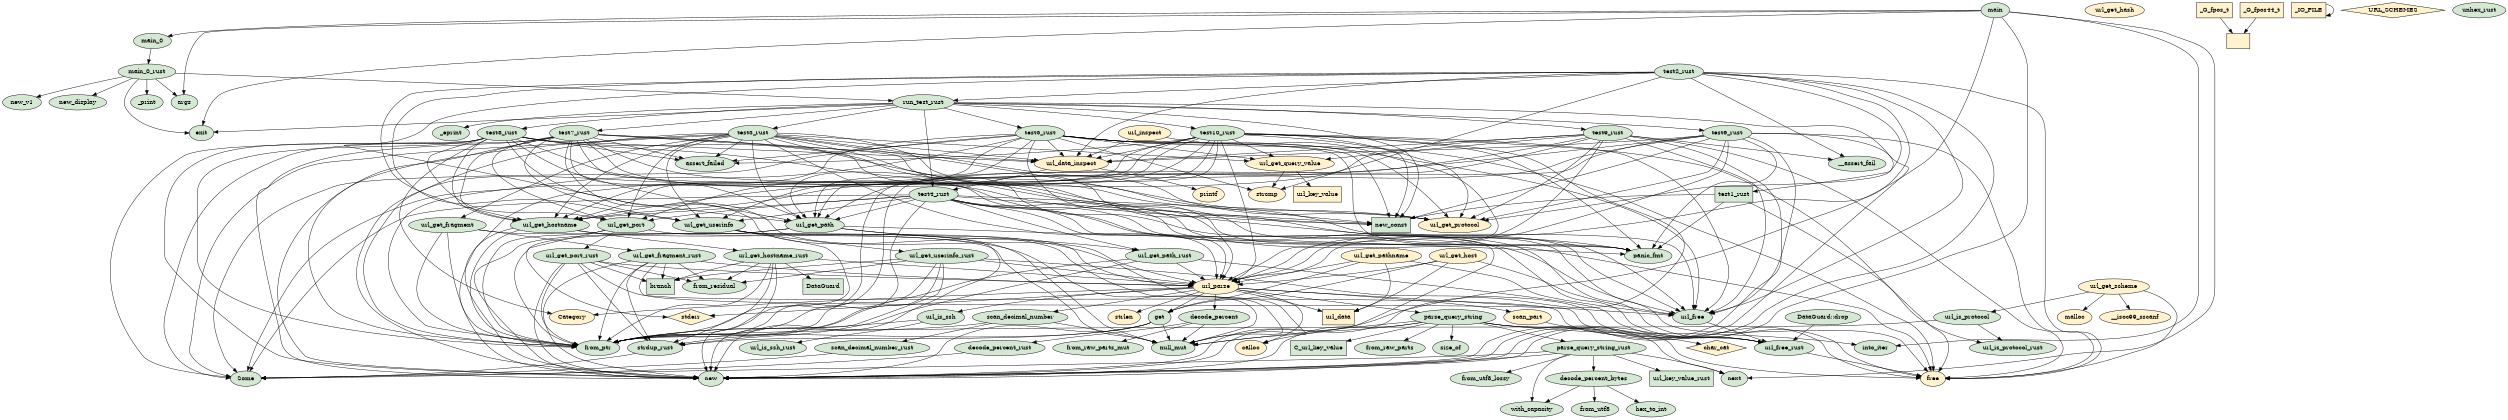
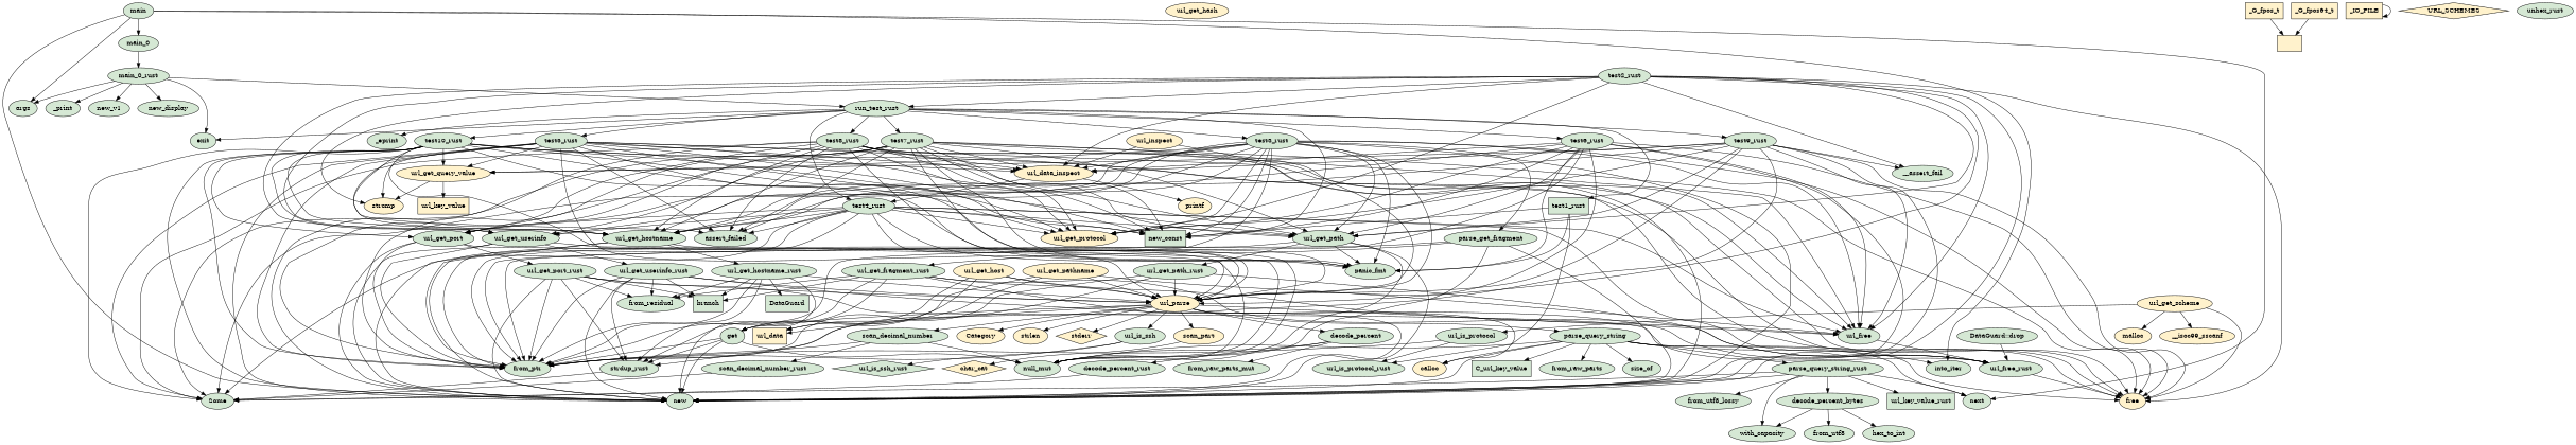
  digraph {
    node [fillcolor="#D5E8D4" language=target shape=ellipse style=filled type=functions]
    url_get_protocol [fillcolor="#FFF2CC" language=source]
    url_get_hash [fillcolor="#FFF2CC" language=source]
    main_0
    main_0_rust
    run_test_rust
    exit
    args
    _print
    new_v1
    new_display
    scan_part [fillcolor="#FFF2CC" language=source]
    char_cat [fillcolor="#FFF2CC" language=source shape=diamond type=globals]
    url_parse [fillcolor="#FFF2CC" language=source]
    url_data [fillcolor="#FFF2CC" language=source shape=box type=structs]
    Category [fillcolor="#FFF2CC" language=source type=enums]
    url_free
    n17 [label=get]
    url_is_ssh
    decode_percent
    scan_decimal_number
    parse_query_string
    calloc [fillcolor="#FFF2CC" language=source]
    strlen [fillcolor="#FFF2CC" language=source]
    stderr [fillcolor="#FFF2CC" language=source shape=diamond type=globals]
    url_free_rust
    strdup_rust
    new
    from_ptr
    null_mut
-   url_is_ssh_rust
+   url_is_ssh_rust [shape=diamond]
    decode_percent_rust
    from_raw_parts_mut
    scan_decimal_number_rust
    free [fillcolor="#FFF2CC" language=source]
    into_iter
    next
    parse_query_string_rust
    C_url_key_value [shape=box type=structs]
    from_raw_parts
    size_of
    url_get_scheme [fillcolor="#FFF2CC" language=source]
    url_is_protocol
    malloc [fillcolor="#FFF2CC" language=source]
    __isoc99_sscanf [fillcolor="#FFF2CC" language=source]
    url_is_protocol_rust
    url_get_host [fillcolor="#FFF2CC" language=source]
    url_get_pathname [fillcolor="#FFF2CC" language=source]
    url_get_query_value [fillcolor="#FFF2CC" language=source]
    url_key_value [fillcolor="#FFF2CC" language=source shape=box type=structs]
    strcmp [fillcolor="#FFF2CC" language=source]
    url_inspect [fillcolor="#FFF2CC" language=source]
    url_data_inspect [fillcolor="#FFF2CC" language=source]
    printf [fillcolor="#FFF2CC" language=source]
    test4_rust
    "" [fillcolor="#FFF2CC" language=source shape=box type=structs]
    _G_fpos_t [fillcolor="#FFF2CC" language=source shape=box type=structs]
-   _G_fpos64_t [fillcolor="#FFF2CC" language=source shape=box type=structs label=_G_fpos44_t]
+   _G_fpos64_t [fillcolor="#FFF2CC" language=source shape=box type=structs]
    _IO_FILE [fillcolor="#FFF2CC" language=source shape=box type=structs]
    URL_SCHEMES [fillcolor="#FFF2CC" language=source shape=diamond type=globals]
    Some
    url_get_fragment_rust
    from_residual
    branch [shape=box]
    url_get_port
    url_get_path
    url_get_hostname
    url_get_userinfo
    new_const [shape=box]
    panic_fmt
    assert_failed
    url_get_port_rust
    url_get_path_rust
    url_get_hostname_rust
    url_get_userinfo_rust
    DataGuard [shape=box type=structs]
    test6_rust
    test3_rust
    test1_rust [shape=box]
    test10_rust
    test5_rust
    test8_rust
    test7_rust
    test9_rust
    _eprint
-   url_get_fragment
+   url_get_fragment [label=parse_get_fragment]
    test2_rust
    __assert_fail
    main
    "DataGuard::drop"
    decode_percent_bytes
    url_key_value_rust [shape=box type=structs]
    from_utf8_lossy
    with_capacity
    hex_to_int
    from_utf8
    unhex_rust
    main_0 -> main_0_rust
    main_0_rust -> run_test_rust
    main_0_rust -> exit
    main_0_rust -> args
    main_0_rust -> _print
    main_0_rust -> new_v1
    main_0_rust -> new_display
    run_test_rust -> exit
    run_test_rust -> test4_rust
    run_test_rust -> new_const
    run_test_rust -> test6_rust
    run_test_rust -> test3_rust
    run_test_rust -> test1_rust
    run_test_rust -> test10_rust
    run_test_rust -> test5_rust
    run_test_rust -> test8_rust
    run_test_rust -> test7_rust
    run_test_rust -> test9_rust
    run_test_rust -> _eprint
    scan_part -> char_cat
    url_parse -> scan_part
    url_parse -> url_data
    url_parse -> Category
    url_parse -> url_free
    url_parse -> n17
    url_parse -> url_is_ssh
    url_parse -> decode_percent
    url_parse -> scan_decimal_number
    url_parse -> parse_query_string
    url_parse -> calloc
    url_parse -> strlen
    url_parse -> stderr
    url_free -> url_free_rust
    n17 -> strdup_rust
    n17 -> new
    n17 -> from_ptr
    n17 -> null_mut
    url_is_ssh -> from_ptr
    url_is_ssh -> url_is_ssh_rust
    decode_percent -> null_mut
    decode_percent -> decode_percent_rust
    decode_percent -> from_raw_parts_mut
    scan_decimal_number -> from_ptr
    scan_decimal_number -> null_mut
    scan_decimal_number -> scan_decimal_number_rust
    parse_query_string -> calloc
    parse_query_string -> new
    parse_query_string -> null_mut
    parse_query_string -> free
    parse_query_string -> into_iter
    parse_query_string -> next
    parse_query_string -> parse_query_string_rust
    parse_query_string -> C_url_key_value
    parse_query_string -> from_raw_parts
    parse_query_string -> size_of
    url_free_rust -> free
    strdup_rust -> Some
    decode_percent_rust -> Some
    scan_decimal_number_rust -> Some
    parse_query_string_rust -> new
    parse_query_string_rust -> next
    parse_query_string_rust -> Some
    parse_query_string_rust -> decode_percent_bytes
    parse_query_string_rust -> url_key_value_rust
    parse_query_string_rust -> from_utf8_lossy
    parse_query_string_rust -> with_capacity
    url_get_scheme -> free
    url_get_scheme -> url_is_protocol
    url_get_scheme -> malloc
    url_get_scheme -> __isoc99_sscanf
    url_is_protocol -> from_ptr
    url_is_protocol -> url_is_protocol_rust
    url_get_host -> url_parse
    url_get_host -> url_data
    url_get_host -> url_free
    url_get_host -> n17
    url_get_pathname -> url_parse
    url_get_pathname -> url_data
    url_get_pathname -> url_free
    url_get_pathname -> n17
    url_get_query_value -> url_key_value
    url_get_query_value -> strcmp
    url_inspect -> url_parse
    url_inspect -> url_data_inspect
    url_data_inspect -> printf
    url_data_inspect -> test4_rust
    test4_rust -> url_get_protocol
    test4_rust -> url_parse
    test4_rust -> url_free
    test4_rust -> new
    test4_rust -> from_ptr
    test4_rust -> free
    test4_rust -> Some
    test4_rust -> url_get_port
    test4_rust -> url_get_path
    test4_rust -> url_get_hostname
    test4_rust -> url_get_userinfo
    test4_rust -> new_const
    test4_rust -> panic_fmt
-   test4_rust -> url_get_path_rust
+   test4_rust -> assert_failed
    _G_fpos_t -> ""
    _G_fpos64_t -> ""
    _IO_FILE -> _IO_FILE
    url_get_fragment_rust -> url_parse
    url_get_fragment_rust -> url_free_rust
    url_get_fragment_rust -> strdup_rust
    url_get_fragment_rust -> new
    url_get_fragment_rust -> from_ptr
    url_get_fragment_rust -> from_residual
    url_get_fragment_rust -> branch
-   url_get_port -> stderr
+   url_get_port -> new
    url_get_port -> from_ptr
    url_get_port -> null_mut
    url_get_port -> url_get_port_rust
    url_get_path -> new
    url_get_path -> from_ptr
    url_get_path -> null_mut
    url_get_path -> panic_fmt
    url_get_path -> url_get_path_rust
    url_get_hostname -> new
    url_get_hostname -> from_ptr
    url_get_hostname -> null_mut
    url_get_hostname -> url_get_hostname_rust
    url_get_userinfo -> new
    url_get_userinfo -> from_ptr
    url_get_userinfo -> null_mut
    url_get_userinfo -> url_get_userinfo_rust
    url_get_port_rust -> url_parse
    url_get_port_rust -> url_free_rust
    url_get_port_rust -> strdup_rust
    url_get_port_rust -> new
    url_get_port_rust -> from_ptr
    url_get_port_rust -> from_residual
    url_get_port_rust -> branch
    url_get_path_rust -> url_parse
    url_get_path_rust -> url_free_rust
    url_get_path_rust -> strdup_rust
    url_get_path_rust -> from_ptr
    url_get_hostname_rust -> url_parse
    url_get_hostname_rust -> strdup_rust
    url_get_hostname_rust -> new
    url_get_hostname_rust -> from_ptr
    url_get_hostname_rust -> from_residual
    url_get_hostname_rust -> branch
    url_get_hostname_rust -> DataGuard
    url_get_userinfo_rust -> url_parse
    url_get_userinfo_rust -> url_free_rust
    url_get_userinfo_rust -> strdup_rust
    url_get_userinfo_rust -> new
    url_get_userinfo_rust -> from_ptr
    url_get_userinfo_rust -> from_residual
    url_get_userinfo_rust -> branch
    test6_rust -> url_get_protocol
    test6_rust -> url_parse
    test6_rust -> url_free
    test6_rust -> new
    test6_rust -> from_ptr
    test6_rust -> free
    test6_rust -> url_data_inspect
    test6_rust -> url_get_path
    test6_rust -> url_get_hostname
    test6_rust -> new_const
    test6_rust -> panic_fmt
    test3_rust -> url_get_protocol
    test3_rust -> url_parse
    test3_rust -> url_free
    test3_rust -> new
    test3_rust -> from_ptr
    test3_rust -> free
    test3_rust -> url_get_query_value
    test3_rust -> url_data_inspect
    test3_rust -> Some
    test3_rust -> url_get_port
    test3_rust -> url_get_path
    test3_rust -> url_get_hostname
    test3_rust -> url_get_userinfo
    test3_rust -> new_const
    test3_rust -> panic_fmt
    test3_rust -> assert_failed
    test3_rust -> url_get_fragment
    test1_rust -> url_is_protocol_rust
    test1_rust -> new_const
    test1_rust -> panic_fmt
    test10_rust -> url_get_protocol
    test10_rust -> url_parse
-   test10_rust -> url_free
    test10_rust -> new
    test10_rust -> from_ptr
    test10_rust -> free
    test10_rust -> url_get_query_value
    test10_rust -> url_data_inspect
    test10_rust -> Some
    test10_rust -> url_get_port
    test10_rust -> url_get_path
    test10_rust -> url_get_hostname
    test10_rust -> url_get_userinfo
    test10_rust -> new_const
    test10_rust -> panic_fmt
    test10_rust -> assert_failed
    test5_rust -> url_get_protocol
    test5_rust -> url_parse
    test5_rust -> url_free
    test5_rust -> new
    test5_rust -> from_ptr
    test5_rust -> free
    test5_rust -> url_get_query_value
    test5_rust -> strcmp
    test5_rust -> url_data_inspect
    test5_rust -> Some
    test5_rust -> url_get_path
    test5_rust -> url_get_hostname
    test5_rust -> new_const
    test5_rust -> panic_fmt
    test5_rust -> assert_failed
-   test8_rust -> Category
+   test8_rust -> url_get_protocol
    test8_rust -> url_parse
    test8_rust -> url_free
    test8_rust -> new
    test8_rust -> from_ptr
    test8_rust -> free
    test8_rust -> url_data_inspect
    test8_rust -> Some
    test8_rust -> url_get_port
    test8_rust -> url_get_path
    test8_rust -> url_get_hostname
    test8_rust -> new_const
    test8_rust -> assert_failed
    test7_rust -> url_get_protocol
    test7_rust -> url_parse
    test7_rust -> url_free
    test7_rust -> new
    test7_rust -> from_ptr
    test7_rust -> free
    test7_rust -> url_data_inspect
    test7_rust -> Some
    test7_rust -> url_get_port
    test7_rust -> url_get_path
    test7_rust -> url_get_hostname
    test7_rust -> url_get_userinfo
    test7_rust -> new_const
    test7_rust -> panic_fmt
    test7_rust -> assert_failed
    test9_rust -> url_get_protocol
    test9_rust -> url_parse
    test9_rust -> url_free
    test9_rust -> new
    test9_rust -> from_ptr
    test9_rust -> free
    test9_rust -> url_get_query_value
    test9_rust -> url_data_inspect
    test9_rust -> url_get_path
    test9_rust -> url_get_hostname
    test9_rust -> __assert_fail
    url_get_fragment -> new
    url_get_fragment -> from_ptr
    url_get_fragment -> null_mut
    url_get_fragment -> url_get_fragment_rust
    test2_rust -> url_get_protocol
    test2_rust -> run_test_rust
    test2_rust -> url_parse
    test2_rust -> url_free
    test2_rust -> new
    test2_rust -> free
    test2_rust -> strcmp
    test2_rust -> url_data_inspect
    test2_rust -> url_get_path
    test2_rust -> url_get_hostname
    test2_rust -> url_get_userinfo
    test2_rust -> __assert_fail
    main -> main_0
-   main -> exit
    main -> args
    main -> new
-   main -> null_mut
    main -> into_iter
    main -> next
    "DataGuard::drop" -> url_free_rust
    decode_percent_bytes -> with_capacity
    decode_percent_bytes -> hex_to_int
    decode_percent_bytes -> from_utf8
  }
